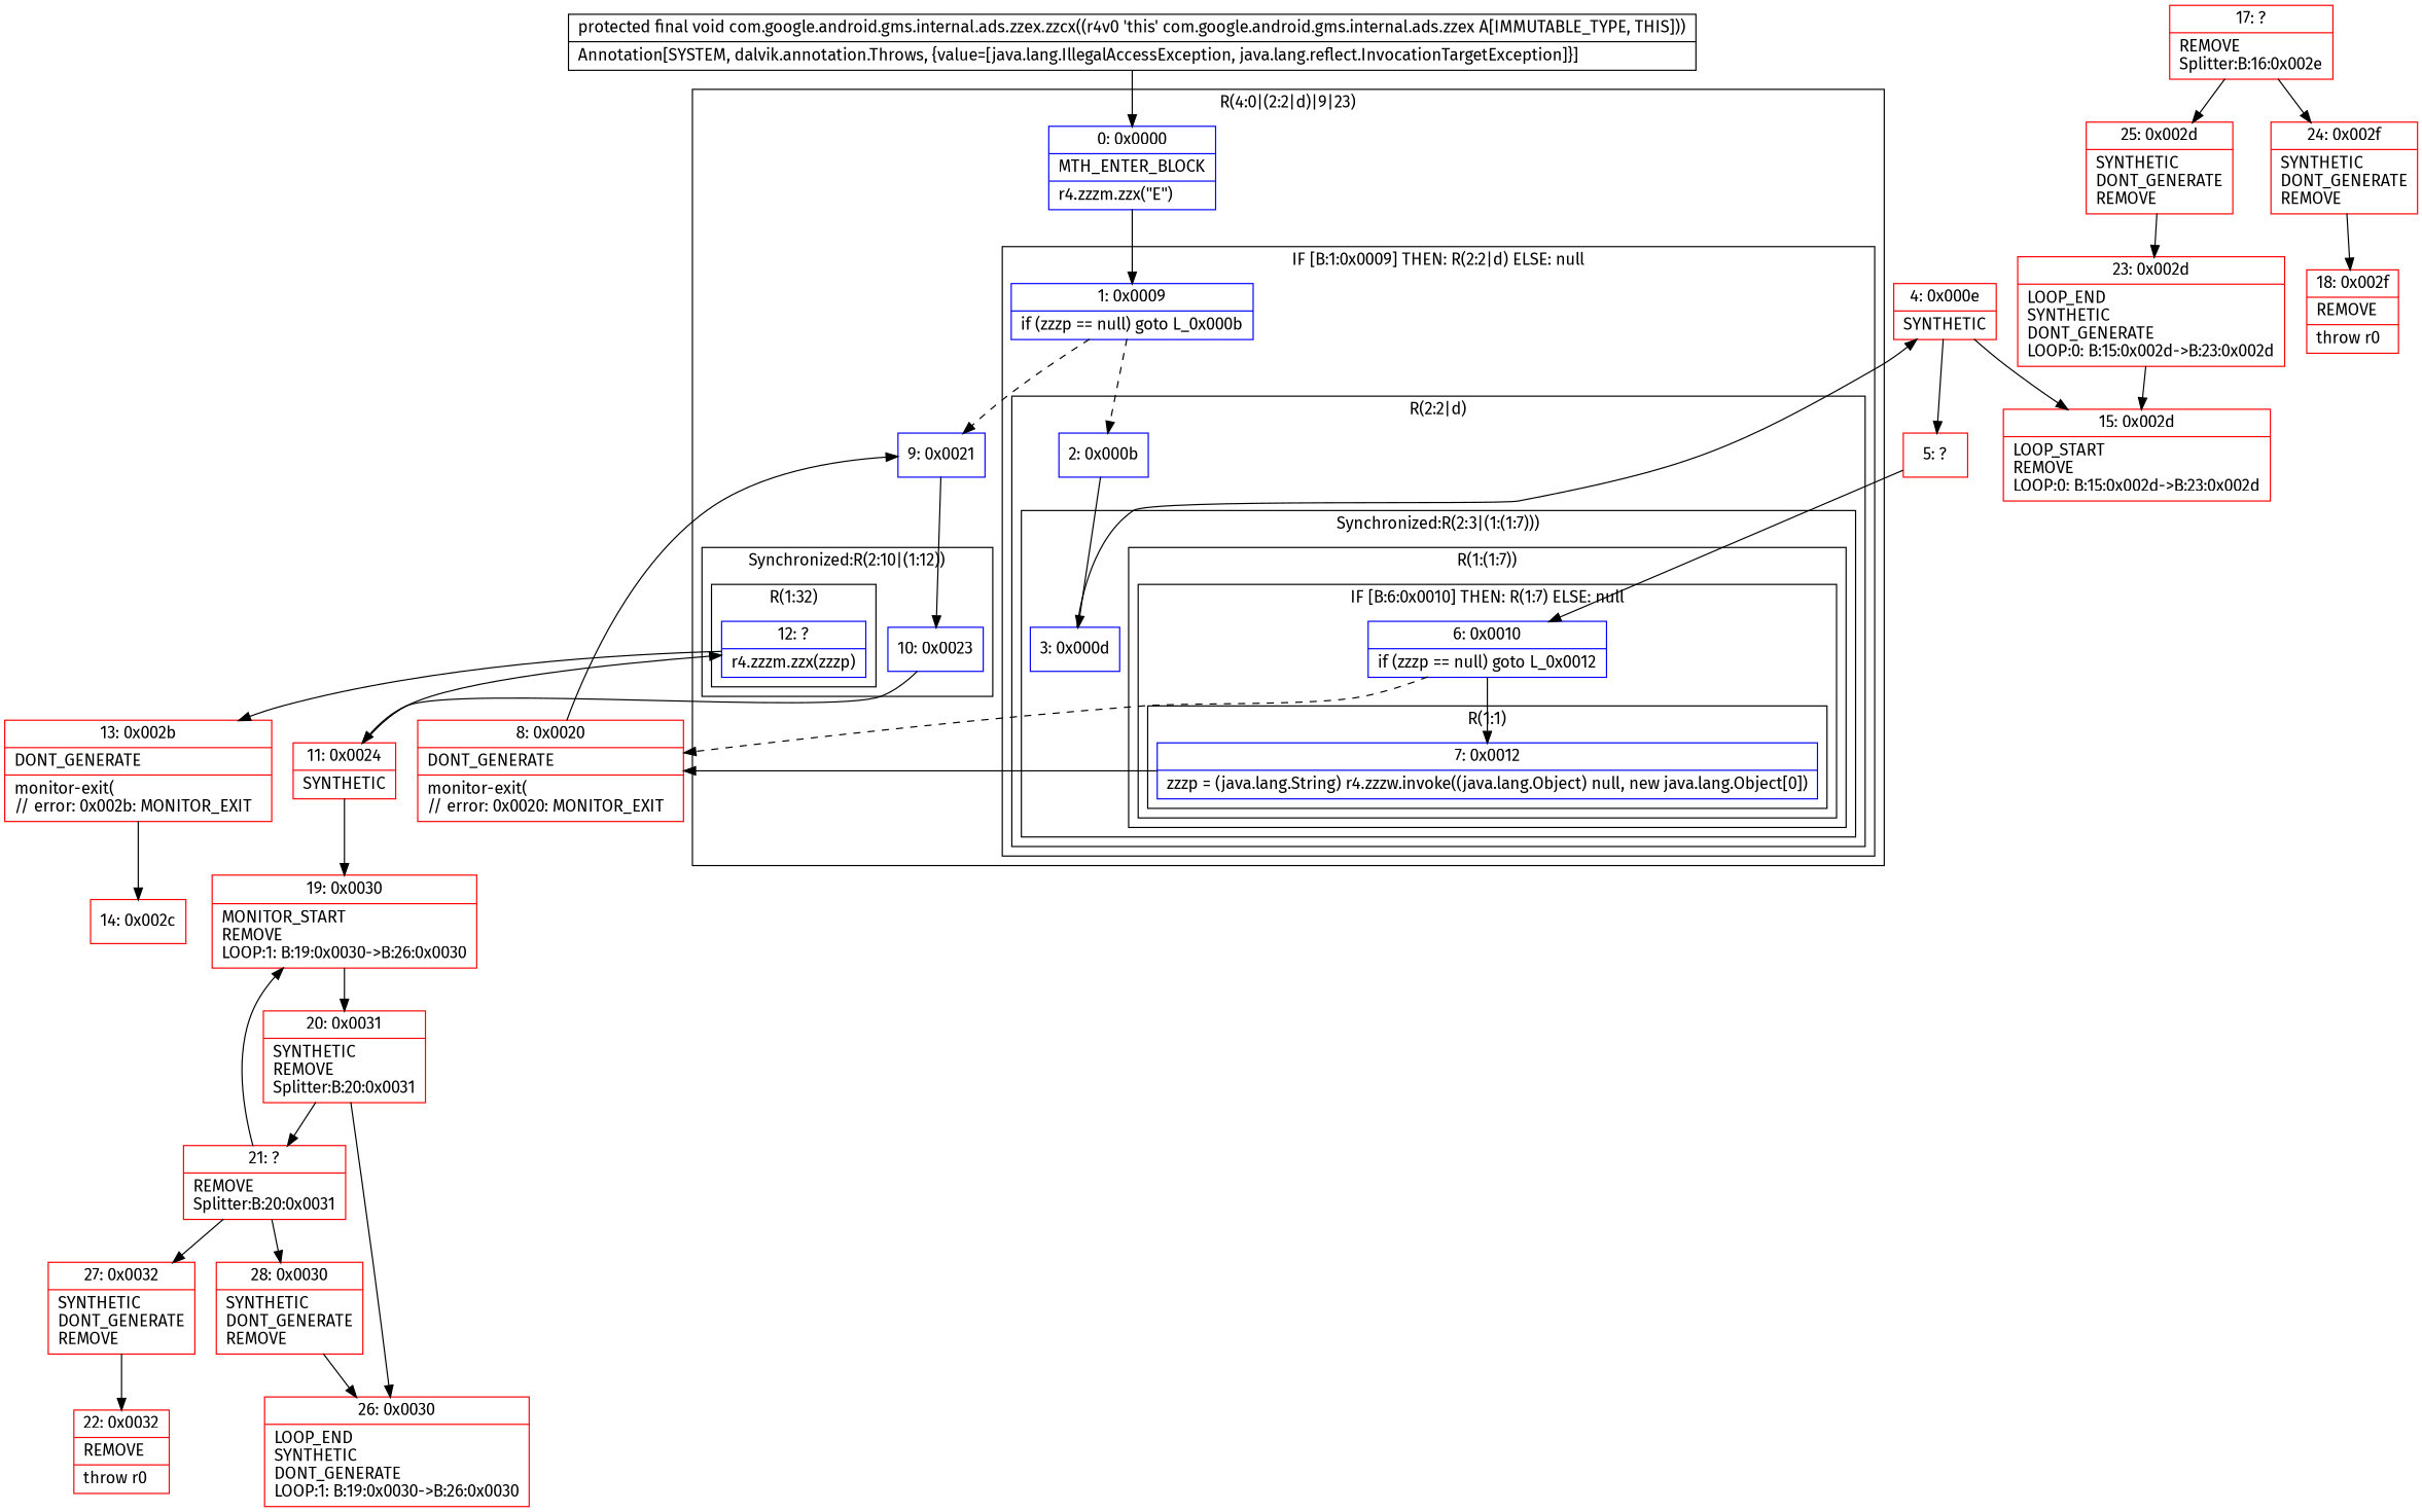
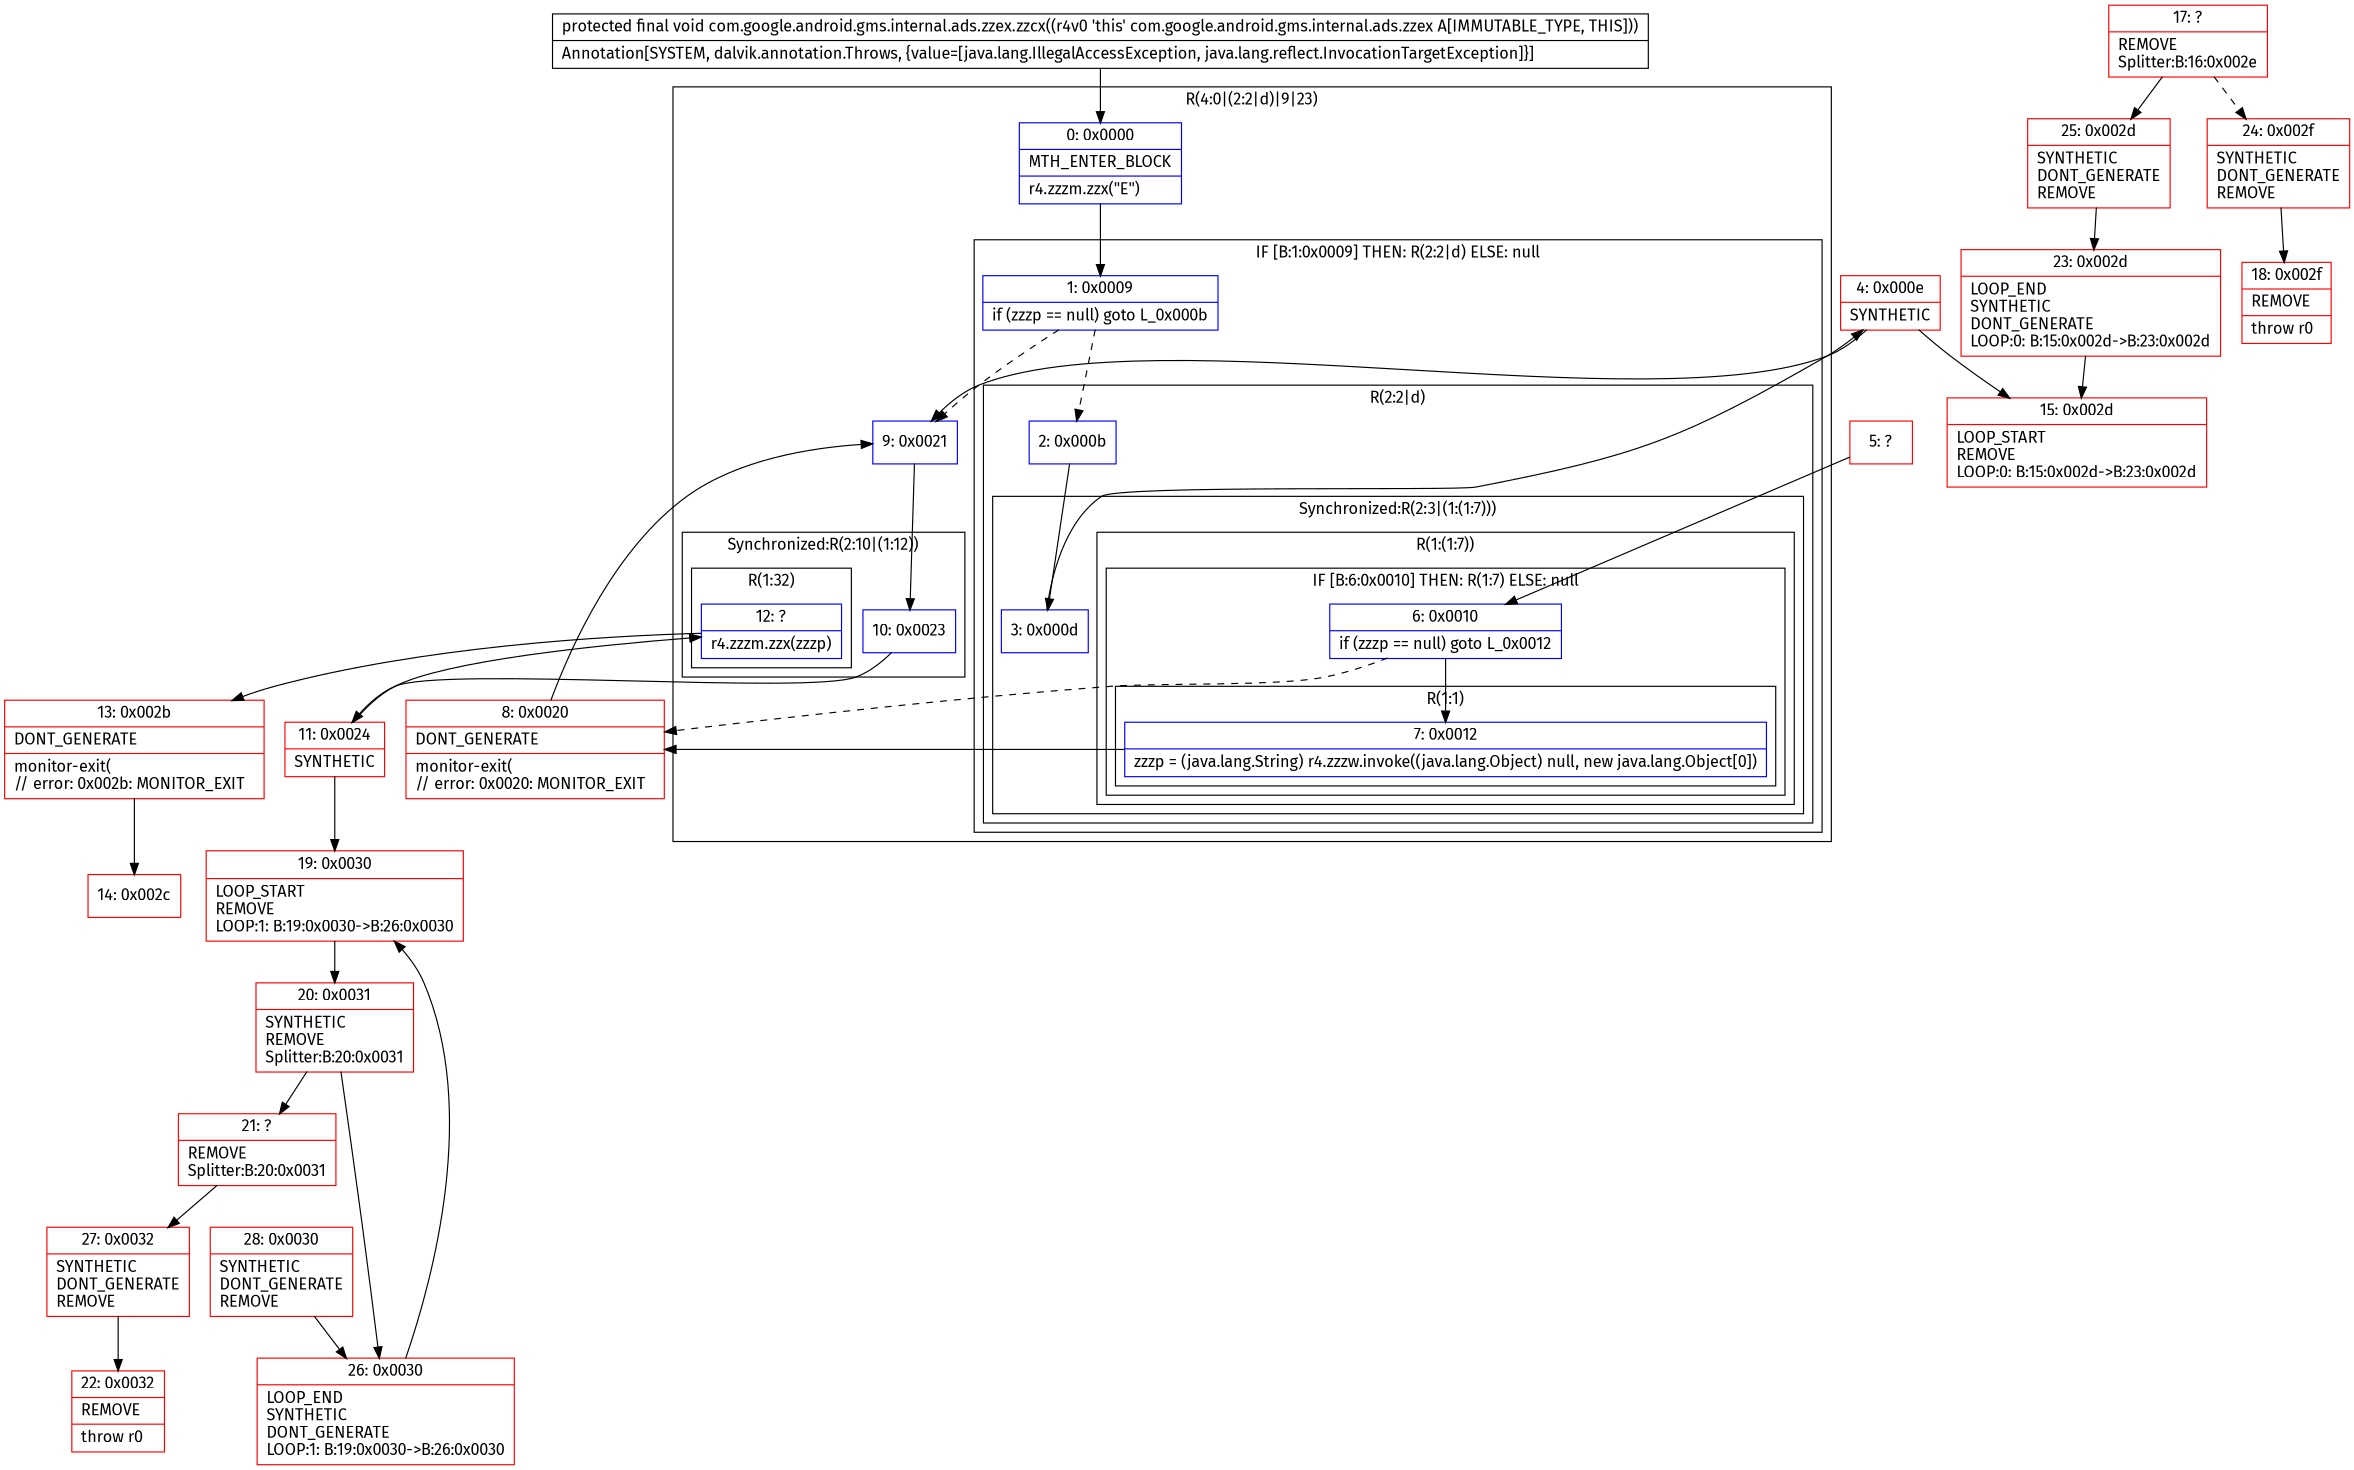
  digraph {
    fontname="Fira Sans"
    node [color=red fontname="Fira Sans" shape=record]
    edge [fontname="Fira Sans"]
    n1 [color=blue label="{7\:\ 0x0012|zzzp = (java.lang.String) r4.zzzw.invoke((java.lang.Object) null, new java.lang.Object[0])\l}"]
    n2 [color=blue label="{6\:\ 0x0010|if (zzzp == null) goto L_0x0012\l}"]
    n3 [color=blue label="{3\:\ 0x000d}"]
    n4 [color=blue label="{2\:\ 0x000b}"]
    n5 [color=blue label="{1\:\ 0x0009|if (zzzp == null) goto L_0x000b\l}"]
    n6 [color=blue label="{12\:\ ?|r4.zzzm.zzx(zzzp)\l}"]
    n7 [color=blue label="{10\:\ 0x0023}"]
    n8 [color=blue label="{0\:\ 0x0000|MTH_ENTER_BLOCK\l|r4.zzzm.zzx(\"E\")\l}"]
    n9 [color=blue label="{9\:\ 0x0021}"]
    n10 [label="{8\:\ 0x0020|DONT_GENERATE\l|monitor\-exit(\l\/\/ error: 0x0020: MONITOR_EXIT  \l}"]
    n11 [label="{4\:\ 0x000e|SYNTHETIC\l}"]
    n12 [label="{13\:\ 0x002b|DONT_GENERATE\l|monitor\-exit(\l\/\/ error: 0x002b: MONITOR_EXIT  \l}"]
    n13 [label="{11\:\ 0x0024|SYNTHETIC\l}"]
    n14 [label="{5\:\ ?}"]
    n15 [label="{15\:\ 0x002d|LOOP_START\lREMOVE\lLOOP:0: B:15:0x002d\-\>B:23:0x002d\l}"]
-   n16 [label="{19\:\ 0x0030|MONITOR_START\lREMOVE\lLOOP:1: B:19:0x0030\-\>B:26:0x0030\l}"]
+   n16 [label="{19\:\ 0x0030|LOOP_START\lREMOVE\lLOOP:1: B:19:0x0030\-\>B:26:0x0030\l}"]
    n17 [label="{14\:\ 0x002c}"]
    n18 [label="{20\:\ 0x0031|SYNTHETIC\lREMOVE\lSplitter:B:20:0x0031\l}"]
    n19 [label="{17\:\ ?|REMOVE\lSplitter:B:16:0x002e\l}"]
    n20 [label="{24\:\ 0x002f|SYNTHETIC\lDONT_GENERATE\lREMOVE\l}"]
    n21 [label="{25\:\ 0x002d|SYNTHETIC\lDONT_GENERATE\lREMOVE\l}"]
    n22 [label="{23\:\ 0x002d|LOOP_END\lSYNTHETIC\lDONT_GENERATE\lLOOP:0: B:15:0x002d\-\>B:23:0x002d\l}"]
    n23 [label="{18\:\ 0x002f|REMOVE\l|throw r0\l}"]
    n24 [label="{21\:\ ?|REMOVE\lSplitter:B:20:0x0031\l}"]
    n25 [label="{26\:\ 0x0030|LOOP_END\lSYNTHETIC\lDONT_GENERATE\lLOOP:1: B:19:0x0030\-\>B:26:0x0030\l}"]
    n26 [label="{27\:\ 0x0032|SYNTHETIC\lDONT_GENERATE\lREMOVE\l}"]
    n27 [label="{28\:\ 0x0030|SYNTHETIC\lDONT_GENERATE\lREMOVE\l}"]
    n28 [label="{22\:\ 0x0032|REMOVE\l|throw r0\l}"]
    n29 [label="{protected final void com.google.android.gms.internal.ads.zzex.zzcx((r4v0 'this' com.google.android.gms.internal.ads.zzex A[IMMUTABLE_TYPE, THIS]))  | Annotation[SYSTEM, dalvik.annotation.Throws, \{value=[java.lang.IllegalAccessException, java.lang.reflect.InvocationTargetException]\}]\l}" color=""]
    subgraph cluster_1 {
      label="R(4:0|(2:2|d)|9|23)"
      n8
      n9
      subgraph cluster_2 {
        label="IF [B:1:0x0009] THEN: R(2:2|d) ELSE: null"
        n5
        subgraph cluster_3 {
          label="R(2:2|d)"
          n4
          subgraph cluster_4 {
            label="Synchronized:R(2:3|(1:(1:7)))"
            n3
            subgraph cluster_5 {
              label="R(1:(1:7))"
              subgraph cluster_6 {
                label="IF [B:6:0x0010] THEN: R(1:7) ELSE: null"
                n2
                subgraph cluster_7 {
                  label="R(1:1)"
                  n1
                }
              }
            }
          }
        }
      }
      subgraph cluster_8 {
        label="Synchronized:R(2:10|(1:12))"
        n7
        subgraph cluster_9 {
          label="R(1:32)"
          n6
        }
      }
    }
    n1 -> n10
    n2 -> n1
    n2 -> n10 [style=dashed]
    n3 -> n11
    n4 -> n3
    n5 -> n4 [style=dashed]
    n5 -> n9 [style=dashed]
    n6 -> n12
    n7 -> n13
    n8 -> n5
    n9 -> n7
    n10 -> n9
-   n11 -> n14
+   n11 -> n9
    n11 -> n15
    n12 -> n17
    n13 -> n6
    n13 -> n16
    n14 -> n2
    n16 -> n18
    n18 -> n24
    n18 -> n25
-   n19 -> n20
+   n19 -> n20 [style=dashed]
    n19 -> n21
    n20 -> n23
    n21 -> n22
    n22 -> n15
    n24 -> n26
-   n24 -> n27
-   n24 -> n16
+   n25 -> n16
    n26 -> n28
    n27 -> n25
    n29 -> n8
  }
